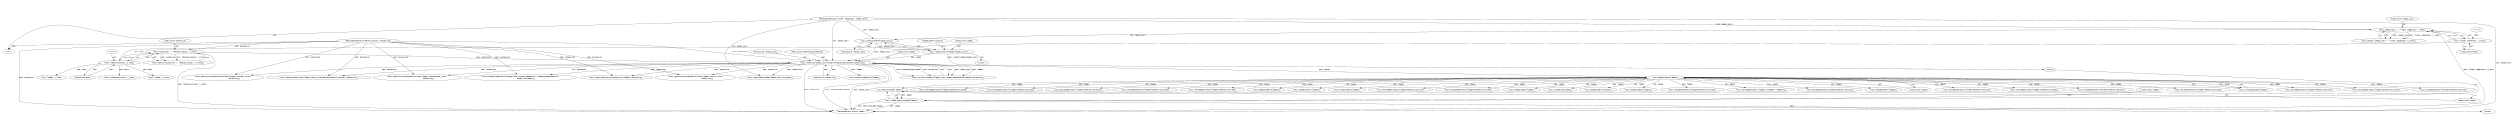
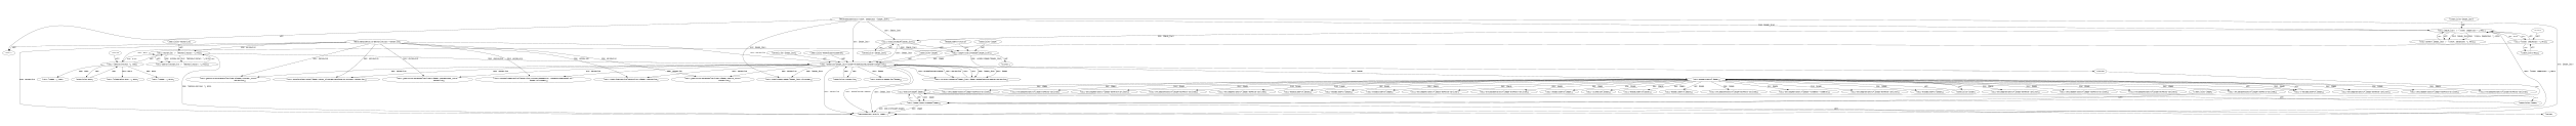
  digraph {
    fontname="Courier Prime"
    node [fontname="Courier Prime"]
    edge [fontname="Courier Prime"]
    n1 [label="(Call,DestroyImage(image))"]
    n2 [label="(Call,image=DestroyImage(image))"]
    n3 [label="(Identifier,image)"]
    n4 [label="(MethodReturn,static Image *)"]
    n5 [label="(Block,)"]
    n6 [label="(Call,ReadBlobByte(image))"]
    n7 [label="(Call,SetImageProperty(image,keyword,options))"]
    n8 [label="(Call,SetImageProperty(image,keyword,options))"]
    n9 [label="(Call,ReadBlobByte(image))"]
    n10 [label="(Call,CloseBlob(image))"]
    n11 [label="(Call,ReadBlobByte(image))"]
    n12 [label="(Call,ReadBlobByte(image))"]
    n13 [label="(Call,SetImageProperty(image,keyword,options))"]
    n14 [label="(Call,SetImageProperty(image,\"comment\",comment))"]
    n15 [label="(Call,SetImageProperty(image,keyword,options))"]
    n16 [label="(Call,ReadBlobByte(image))"]
    n17 [label="(Identifier,image)"]
    n18 [label="(Call,SetImageProperty(image,keyword,options))"]
    n19 [label="(Call,SetImageProperty(image,keyword,options))"]
    n20 [label="(Call,SetImageProperty(image,keyword,options))"]
    n21 [label="(Call,SetImageProperty(image,keyword,options))"]
    n22 [label="(Call,c=ReadBlobByte(image))"]
    n23 [label="(Call,SetImageProperty(image,keyword,options))"]
    n24 [label="(Call,SetImageProperty(image,keyword,options))"]
    n25 [label="(Call,SetImageProperty(image,keyword,options))"]
    n26 [label="(Call,SetImageProperty(image,keyword,options))"]
    n27 [label="(Call,SetImageProperty(image,keyword,options))"]
    n28 [label="(Call,SetImageProperty(image,keyword,options))"]
    n29 [label="(Call,SetImageProperty(image,keyword,options))"]
    n30 [label="(Call,SetImageProperty(image,keyword,options))"]
    n31 [label="(Call,ReadBlobByte(image))"]
    n32 [label="(Call,ReadBlobByte(image))"]
    n33 [label="(Call,ReadBlobByte(image))"]
    n34 [label="(Call,OpenBlob(image_info,image,ReadBinaryBlobMode,exception))"]
    n35 [label="(Call,PersistPixelCache(image,cache_filename,MagickTrue,&offset,exception))"]
    n36 [label="(Call,AcquireNextImage(image_info,filename))"]
    n37 [label="(Identifier,exception)"]
    n38 [label="(Call,ThrowFileException(exception,CorruptImageError,\"UnexpectedEndOfFile\",\n          image->filename))"]
    n39 [label="(Call,DestroyImageList(image))"]
    n40 [label="(Call,status=OpenBlob(image_info,image,ReadBinaryBlobMode,exception))"]
    n41 [label="(Call,InheritException(exception,&image->exception))"]
    n42 [label="(Call,QueryColorDatabase(options,&image->matte_color,\n                      exception))"]
    n43 [label="(Call,QueryColorDatabase(options,&image->border_color,\n                      exception))"]
    n44 [label="(Call,QueryColorDatabase(options,&image->background_color,\n                      exception))"]
    n45 [label="(Call,AcquireImage(image_info))"]
    n46 [label="(Call,image=AcquireImage(image_info))"]
    n47 [label="(Identifier,image_info)"]
    n48 [label="(Block,)"]
    1000226
    n50 [label="(Call,image_info != (const ImageInfo *) NULL)"]
    n51 [label="(Call,(const ImageInfo *) NULL)"]
    n52 [label="(Call,assert(image_info != (const ImageInfo *) NULL))"]
    n53 [label="(Call,(ExceptionInfo *) NULL)"]
    n54 [label="(Identifier,NULL)"]
    n55 [label="(MethodParameterIn,const ImageInfo *image_info)"]
    1000115
    n57 [label="(Call,exception != (ExceptionInfo *) NULL)"]
    n58 [label="(Call,(Image *) NULL)"]
    n59 [label="(Call,(LinkedListInfo *) NULL)"]
    n60 [label="(Call,(Image *) NULL)"]
    n61 [label="(Identifier,NULL)"]
    n62 [label="(Call,assert(exception != (ExceptionInfo *) NULL))"]
    n63 [label="(MethodParameterIn,ExceptionInfo *exception)"]
    n64 [label="(Identifier,image_info)"]
    n65 [label="(Identifier,exception)"]
    n66 [label="(Identifier,image)"]
    n67 [label="(Identifier,image)"]
    n68 [label="(Identifier,image)"]
    n69 [label="(Identifier,image_info)"]
    n70 [label="(Identifier,ReadBinaryBlobMode)"]
    n71 [label="(ReadBlobByte,status)"]
    n72 [label=1003141]
    1000168
    n1 -> n2 [label="AST: "]
    n1 -> n2 [label="DDG: image"]
    n1 -> n3 [label="CFG: "]
    n2 -> n1 [label="CFG: "]
    n2 -> n4 [label="DDG: image"]
    n2 -> n4 [label="DDG: DestroyImage(image)"]
    n2 -> n5 [label="AST: "]
    n3 -> n1 [label="AST: "]
    n6 -> n1 [label="DDG: image"]
    n6 -> n7 [label="DDG: image"]
    n6 -> n8 [label="DDG: image"]
    n6 -> n9 [label="DDG: image"]
    n6 -> n10 [label="DDG: image"]
    n6 -> n11 [label="DDG: image"]
    n6 -> n12 [label="DDG: image"]
    n6 -> n13 [label="DDG: image"]
    n6 -> n14 [label="DDG: image"]
    n6 -> n15 [label="DDG: image"]
    n6 -> n16 [label="DDG: image"]
    n6 -> n17 [label="CFG: "]
    n6 -> n18 [label="DDG: image"]
    n6 -> n19 [label="DDG: image"]
    n6 -> n20 [label="DDG: image"]
    n6 -> n21 [label="DDG: image"]
    n6 -> n22 [label="AST: "]
    n6 -> n22 [label="DDG: image"]
    n6 -> n23 [label="DDG: image"]
    n6 -> n24 [label="DDG: image"]
    n6 -> n25 [label="DDG: image"]
    n6 -> n26 [label="DDG: image"]
    n6 -> n27 [label="DDG: image"]
    n6 -> n28 [label="DDG: image"]
    n6 -> n29 [label="DDG: image"]
    n6 -> n30 [label="DDG: image"]
    n6 -> n31 [label="DDG: image"]
    n6 -> n32 [label="DDG: image"]
    n6 -> n33 [label="DDG: image"]
    n17 -> n6 [label="AST: "]
    n22 -> n6 [label="CFG: "]
    n34 -> n4 [label="DDG: exception"]
    n34 -> n4 [label="DDG: ReadBinaryBlobMode"]
    n34 -> n4 [label="DDG: image_info"]
    n34 -> n6 [label="DDG: image"]
    n34 -> n35 [label="DDG: exception"]
    n34 -> n36 [label="DDG: image_info"]
    n34 -> n37 [label="CFG: "]
    n34 -> n38 [label="DDG: exception"]
    n34 -> n39 [label="DDG: image"]
    n34 -> n40 [label="AST: "]
    n34 -> n40 [label="DDG: image_info"]
    n34 -> n40 [label="DDG: image"]
    n34 -> n40 [label="DDG: ReadBinaryBlobMode"]
    n34 -> n40 [label="DDG: exception"]
    n34 -> n41 [label="DDG: exception"]
    n34 -> n42 [label="DDG: exception"]
    n34 -> n43 [label="DDG: exception"]
    n34 -> n44 [label="DDG: exception"]
    n37 -> n34 [label="AST: "]
    n40 -> n34 [label="CFG: "]
    n45 -> n34 [label="DDG: image_info"]
    n45 -> n46 [label="AST: "]
    n45 -> n46 [label="DDG: image_info"]
    n45 -> n47 [label="CFG: "]
    n46 -> n34 [label="DDG: image"]
-   n46 -> n45 [label="CFG: "]
    n46 -> n48 [label="AST: "]
    n46 -> 1000226 [label="DDG: AcquireImage(image_info)"]
    n47 -> n45 [label="AST: "]
    1000226 -> n2 [label="CFG: "]
    n50 -> n4 [label="DDG: (const ImageInfo *) NULL"]
    n50 -> n45 [label="DDG: image_info"]
    n50 -> n51 [label="CFG: "]
    n50 -> n52 [label="AST: "]
    n50 -> n52 [label="DDG: image_info"]
    n50 -> n52 [label="DDG: (const ImageInfo *) NULL"]
    n51 -> n50 [label="AST: "]
    n51 -> n50 [label="DDG: NULL"]
    n51 -> n53 [label="DDG: NULL"]
    n51 -> n54 [label="CFG: "]
    n52 -> n50 [label="CFG: "]
    n53 -> n57 [label="AST: "]
    n53 -> n57 [label="DDG: NULL"]
    n53 -> n58 [label="DDG: NULL"]
    n53 -> n59 [label="DDG: NULL"]
    n53 -> n60 [label="DDG: NULL"]
    n53 -> n61 [label="CFG: "]
    n54 -> n51 [label="AST: "]
    n55 -> n4 [label="DDG: image_info"]
    n55 -> n34 [label="DDG: image_info"]
    n55 -> n36 [label="DDG: image_info"]
    n55 -> n45 [label="DDG: image_info"]
    n55 -> n50 [label="DDG: image_info"]
    n55 -> 1000115 [label="AST: "]
    n57 -> n4 [label="DDG: (ExceptionInfo *) NULL"]
    n57 -> n34 [label="DDG: exception"]
-   n57 -> n53 [label="CFG: "]
    n57 -> n62 [label="AST: "]
    n57 -> n62 [label="DDG: exception"]
    n57 -> n62 [label="DDG: (ExceptionInfo *) NULL"]
    n61 -> n53 [label="AST: "]
    n62 -> n57 [label="CFG: "]
    n63 -> n4 [label="DDG: exception"]
    n63 -> n34 [label="DDG: exception"]
    n63 -> n35 [label="DDG: exception"]
    n63 -> n38 [label="DDG: exception"]
    n63 -> n41 [label="DDG: exception"]
    n63 -> n42 [label="DDG: exception"]
    n63 -> n43 [label="DDG: exception"]
    n63 -> n44 [label="DDG: exception"]
    n63 -> 1000115 [label="AST: "]
    n63 -> n57 [label="DDG: exception"]
    n64 -> n50 [label="AST: "]
    n65 -> n57 [label="AST: "]
    n66 -> n2 [label="AST: "]
    n67 -> n46 [label="AST: "]
    n68 -> n34 [label="AST: "]
    n69 -> n34 [label="AST: "]
    n70 -> n34 [label="AST: "]
    n71 -> n46 [label="CFG: "]
    n72 -> n51 [label="AST: "]
    1000168 -> n53 [label="AST: "]
  }
